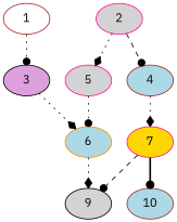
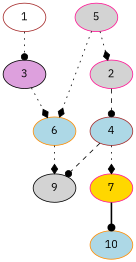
  digraph {
    fontname="IBM Plex Sans"
    node [alpha=0.12 color=deeppink fillcolor=lightblue fontname="IBM Plex Sans" style=filled]
    edge [arrowhead=dot fontname="IBM Plex Sans" style=dotted]
    1 [alpha=0.15 color=brown expect_size=30237696 fillcolor=white]
    3 [alpha=0.13 color=black expect_size=44572672 fillcolor=plum]
    6 [alpha=0.09 color=darkorange expect_size=36602880]
    9 [alpha=0.10 color=black expect_size=32415744 fillcolor=lightgrey]
    2 [expect_size=47465472 fillcolor=lightgrey]
    4 [color=brown expect_size=41142272]
    5 [expect_size=13880320 fillcolor=lightgrey]
    7 [alpha=0.09 expect_size=29818880 fillcolor=gold]
-   10 [alpha=0.18 color=brown expect_size=44018688]
+   10 [alpha=0.18 color=darkorange expect_size=44018688]
    1 -> 3
    3 -> 6 [arrowhead=diamond]
    6 -> 9 [arrowhead=diamond]
    2 -> 4 [style=dashed]
-   2 -> 5 [arrowhead=diamond]
+   5 -> 2 [arrowhead=diamond]
    4 -> 7 [arrowhead=diamond]
-   5 -> 6
-   7 -> 9 [style=dashed]
+   5 -> 6 [arrowhead=diamond]
+   4 -> 9 [style=dashed]
    7 -> 10 [style=bold]
  }
